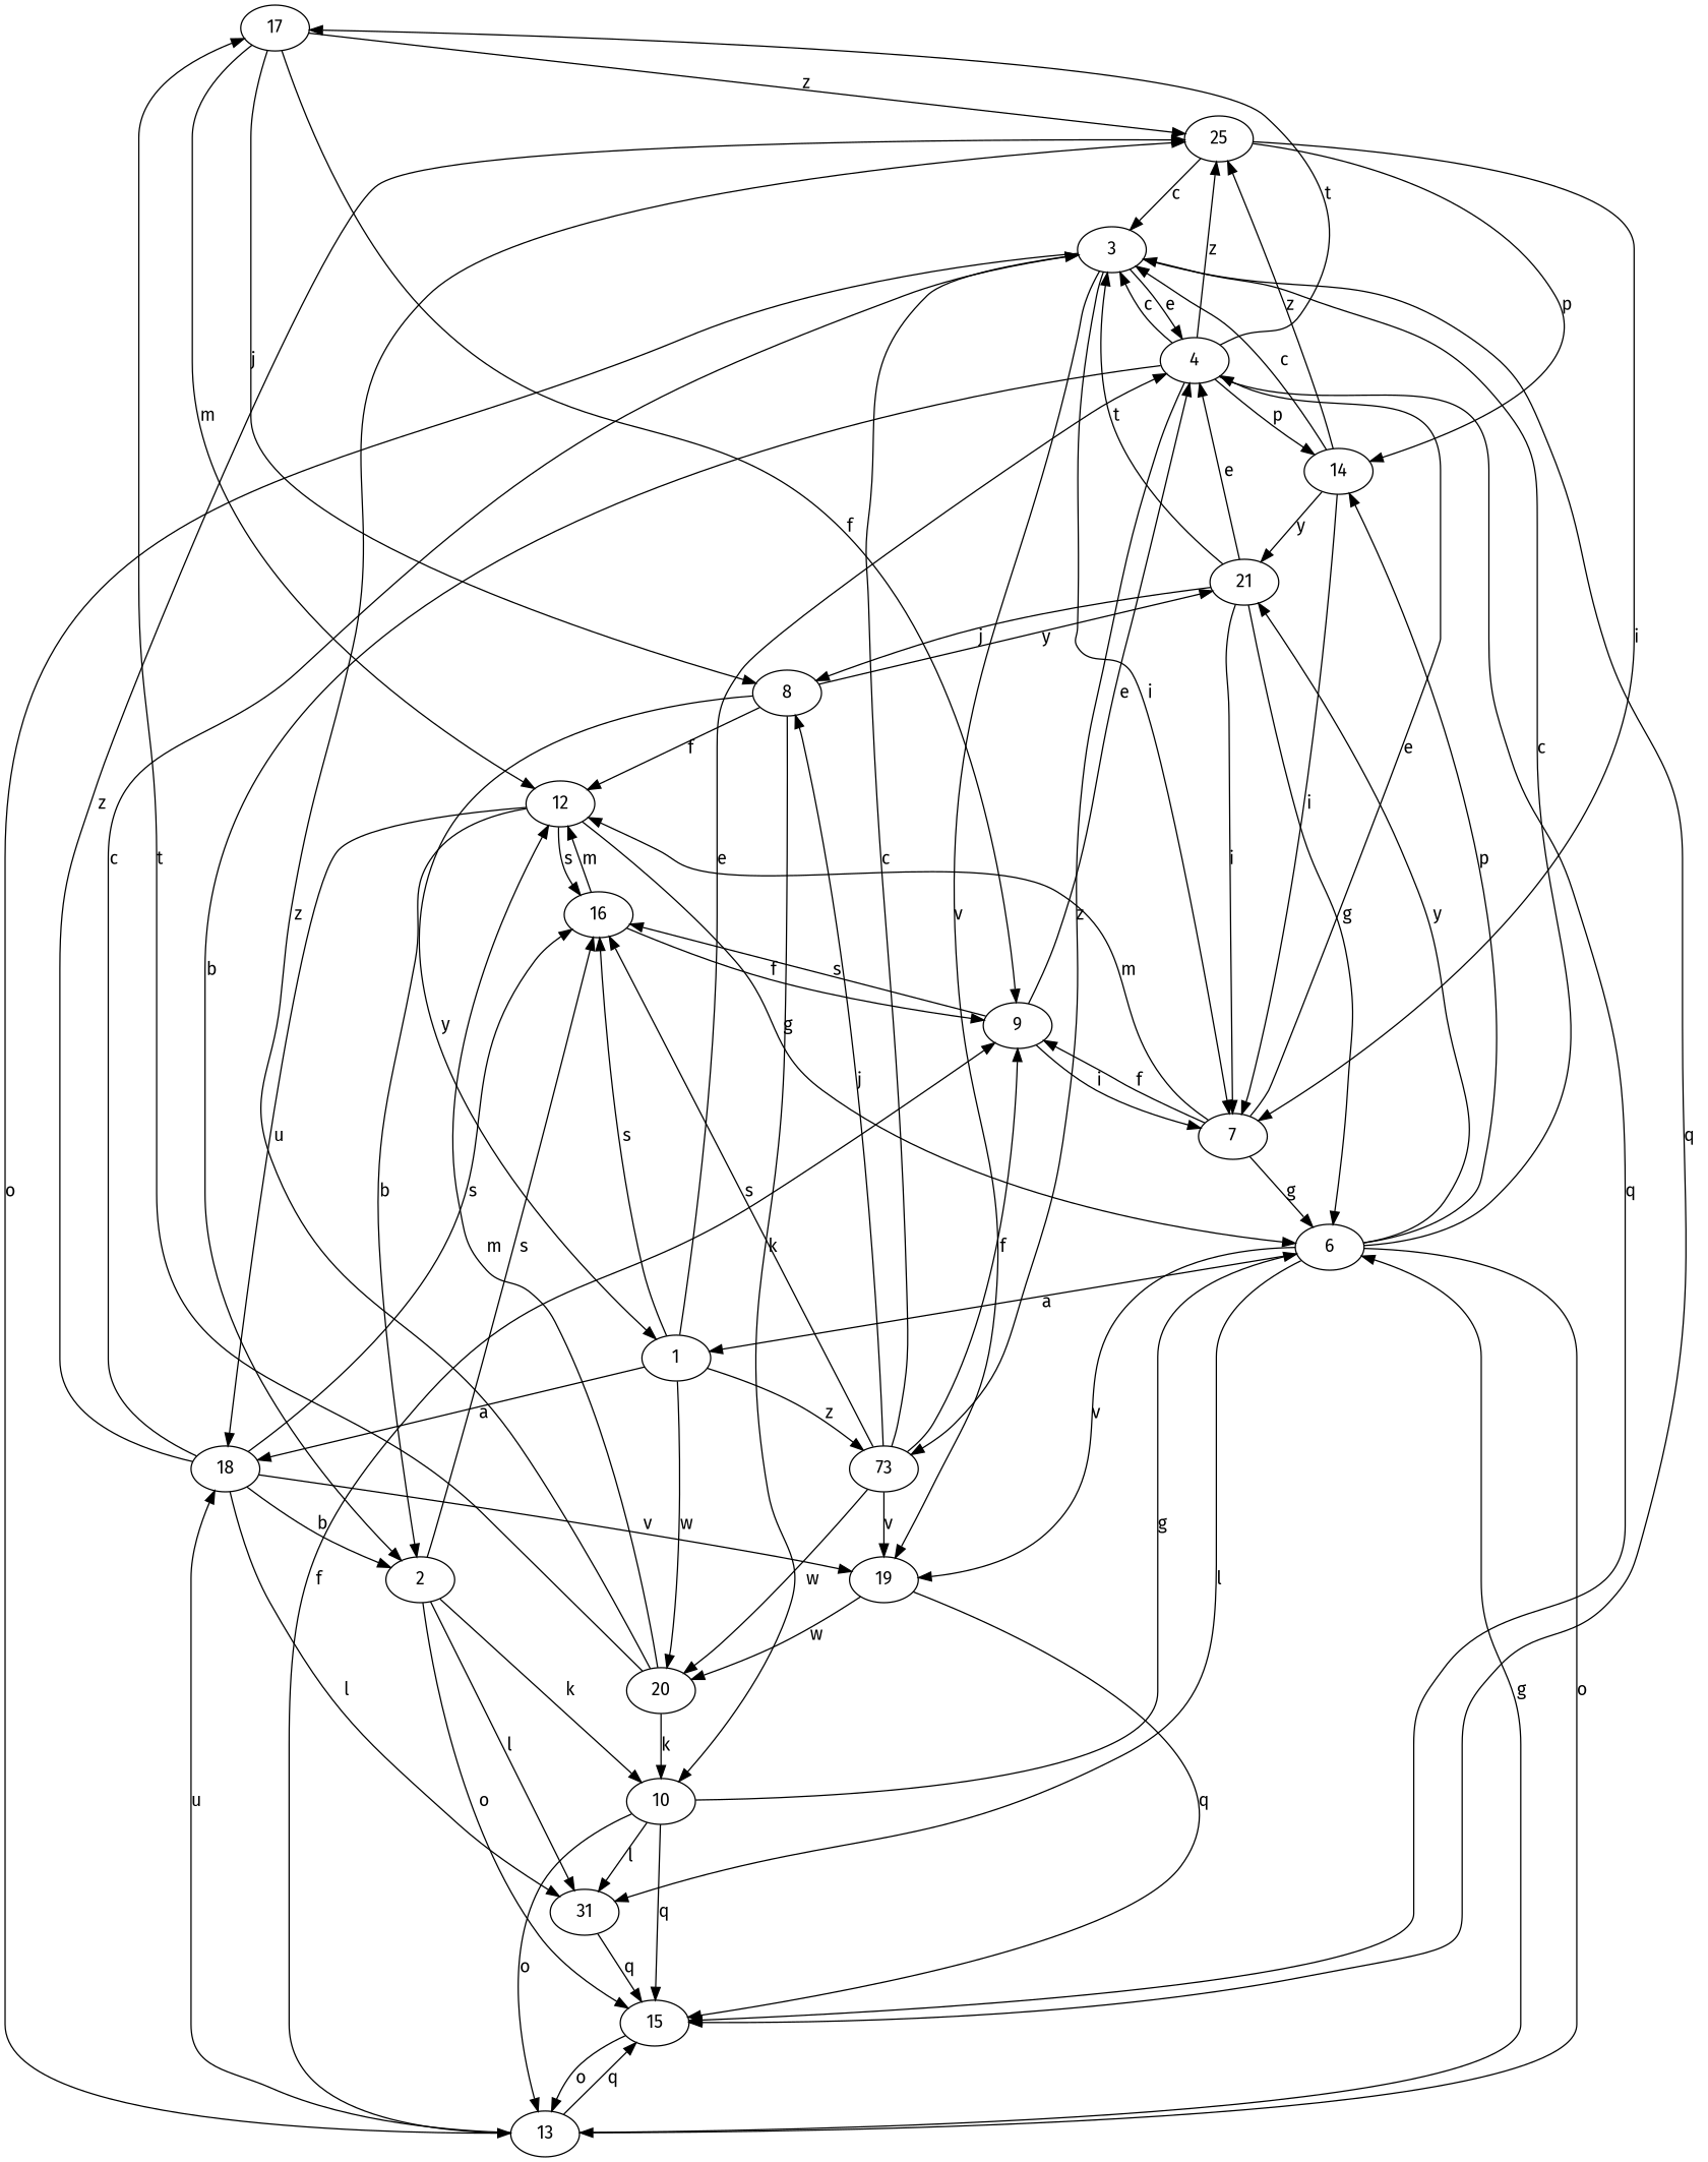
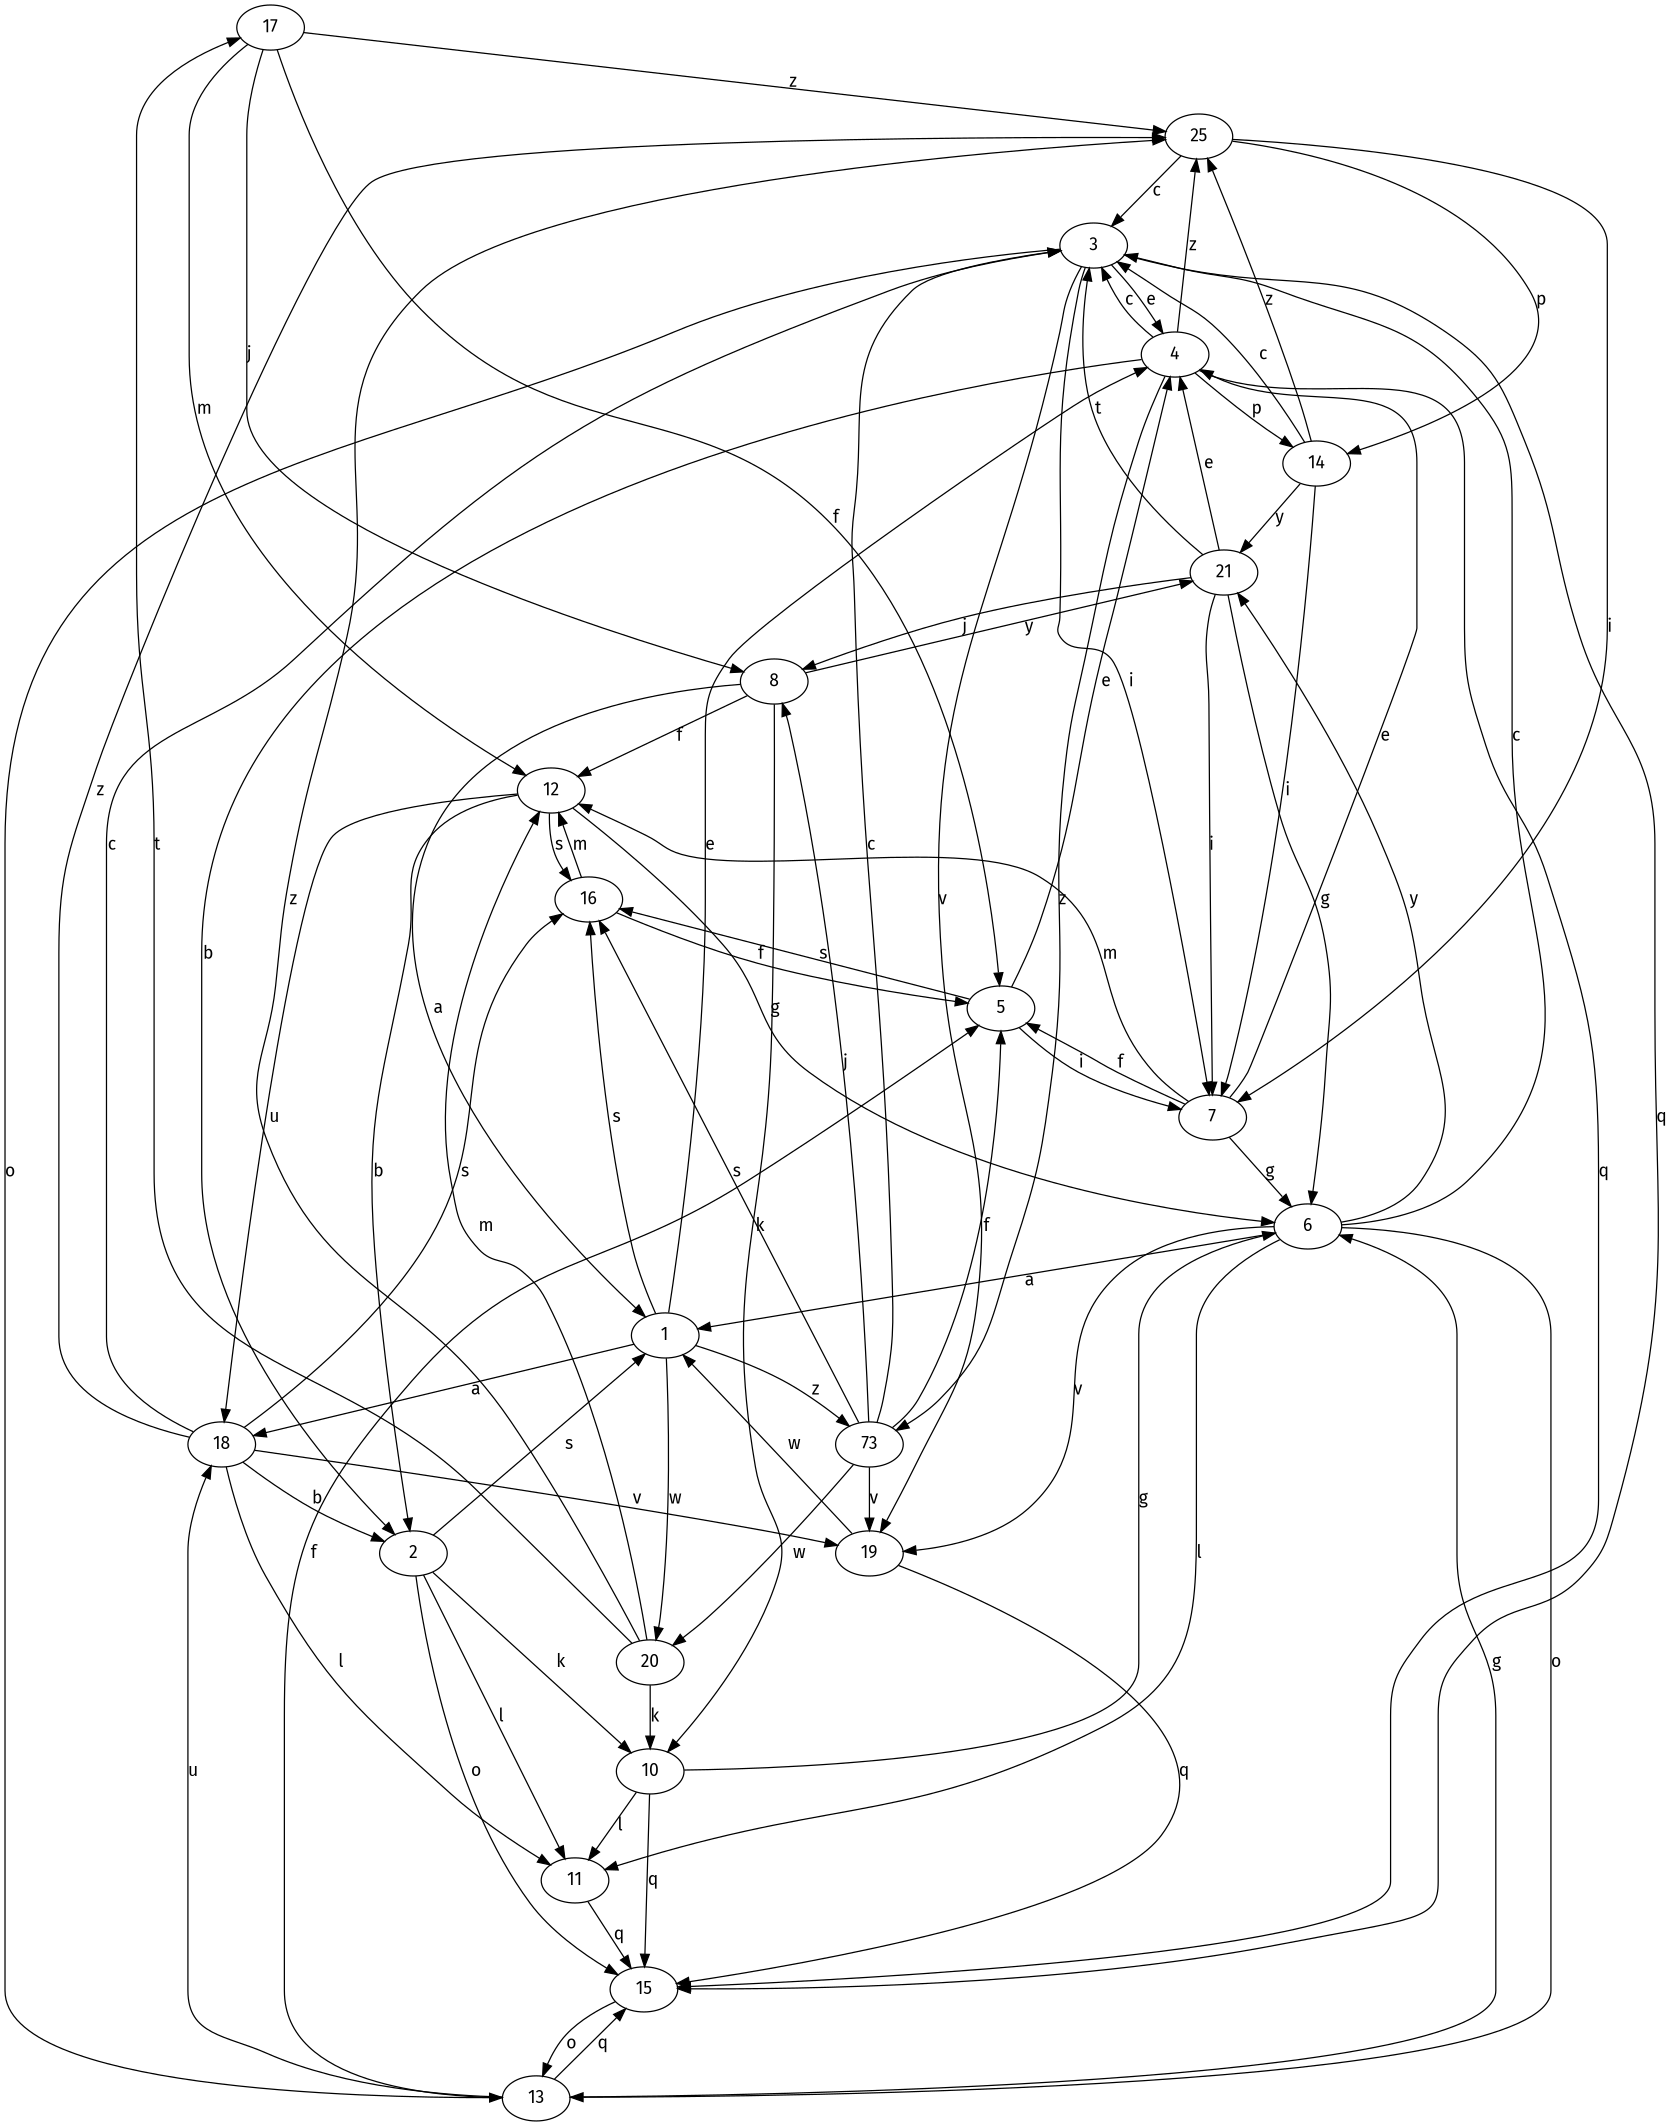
  strict digraph {
    fontname="Fira Sans"
    node [fontname="Fira Sans"]
    edge [fontname="Fira Sans"]
    17
    25
-   5 [label=9]
+   5
    12
    8
    1
    4
    16
    20
    n10 [label=73]
    18
    2
    3
    15
    14
    10
    19
-   11 [label=31]
+   11
    13
    6
    7
    21
    17 -> 25 [label=z]
    17 -> 5 [label=f]
    17 -> 12 [label=m]
    17 -> 8 [label=j]
    25 -> 3 [label=c]
    25 -> 14 [label=p]
    25 -> 7 [label=i]
    5 -> 4 [label=e]
    5 -> 16 [label=s]
    5 -> 7 [label=i]
    12 -> 16 [label=s]
    12 -> 18 [label=u]
    12 -> 2 [label=b]
    12 -> 6 [label=g]
    8 -> 12 [label=f]
-   8 -> 1 [label=y]
+   8 -> 1 [label=a]
    8 -> 10 [label=k]
    8 -> 21 [label=y]
    1 -> 4 [label=e]
    1 -> 16 [label=s]
    1 -> 20 [label=w]
    1 -> n10 [label=z]
    1 -> 18 [label=a]
-   4 -> 17 [label=t]
    4 -> 25 [label=z]
    4 -> n10 [label=z]
    4 -> 2 [label=b]
    4 -> 3 [label=c]
    4 -> 15 [label=q]
    4 -> 14 [label=p]
    16 -> 5 [label=f]
    16 -> 12 [label=m]
    20 -> 17 [label=t]
    20 -> 25 [label=z]
    20 -> 12 [label=m]
    20 -> 10 [label=k]
    n10 -> 5 [label=f]
    n10 -> 8 [label=j]
    n10 -> 16 [label=s]
    n10 -> 20 [label=w]
    n10 -> 3 [label=c]
    n10 -> 19 [label=v]
    18 -> 25 [label=z]
    18 -> 16 [label=s]
    18 -> 2 [label=b]
    18 -> 3 [label=c]
    18 -> 19 [label=v]
    18 -> 11 [label=l]
-   2 -> 16 [label=s]
+   2 -> 1 [label=s]
    2 -> 15 [label=o]
    2 -> 10 [label=k]
    2 -> 11 [label=l]
    3 -> 4 [label=e]
    3 -> 15 [label=q]
    3 -> 19 [label=v]
    3 -> 13 [label=o]
    3 -> 7 [label=i]
    15 -> 13 [label=o]
    14 -> 25 [label=z]
    14 -> 3 [label=c]
    14 -> 7 [label=i]
    14 -> 21 [label=y]
    10 -> 15 [label=q]
    10 -> 11 [label=l]
-   10 -> 13 [label=o]
    10 -> 6 [label=g]
-   19 -> 20 [label=w]
+   19 -> 1 [label=w]
    19 -> 15 [label=q]
    11 -> 15 [label=q]
    13 -> 5 [label=f]
    13 -> 18 [label=u]
    13 -> 15 [label=q]
    13 -> 6 [label=g]
    6 -> 1 [label=a]
    6 -> 3 [label=c]
-   6 -> 14 [label=p]
    6 -> 19 [label=v]
    6 -> 11 [label=l]
    6 -> 13 [label=o]
    6 -> 21 [label=y]
    7 -> 5 [label=f]
    7 -> 12 [label=m]
    7 -> 4 [label=e]
    7 -> 6 [label=g]
    21 -> 8 [label=j]
    21 -> 4 [label=e]
    21 -> 3 [label=t]
    21 -> 6 [label=g]
    21 -> 7 [label=i]
  }
